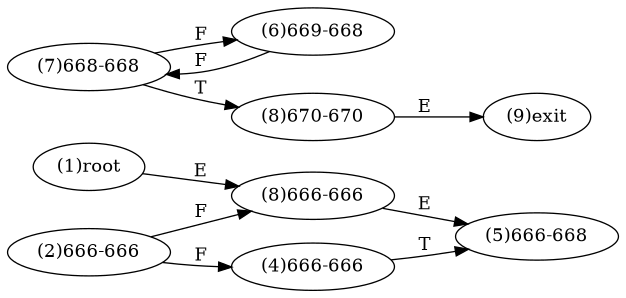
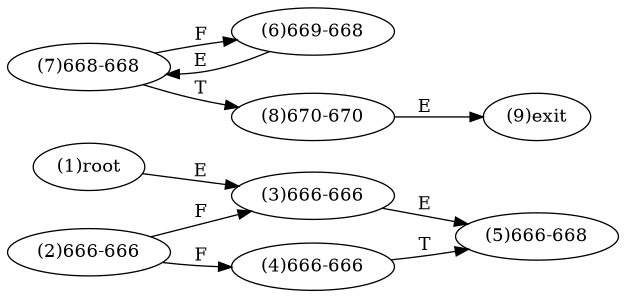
  digraph {
    rankdir=LR
    n1 [label="(1)root"]
-   n2 [label="(8)666-666"]
+   n2 [label="(3)666-666"]
    n3 [label="(2)666-666"]
    n4 [label="(4)666-666"]
    n5 [label="(5)666-668"]
    n6 [label="(7)668-668"]
    n7 [label="(6)669-668"]
    n8 [label="(8)670-670"]
    n9 [label="(9)exit"]
    n1 -> n2 [label=E]
    n2 -> n5 [label=E]
    n3 -> n2 [label=F]
    n3 -> n4 [label=F]
    n4 -> n5 [label=T]
    n6 -> n7 [label=F]
    n6 -> n8 [label=T]
-   n7 -> n6 [label=F]
+   n7 -> n6 [label=E]
    n8 -> n9 [label=E]
  }
